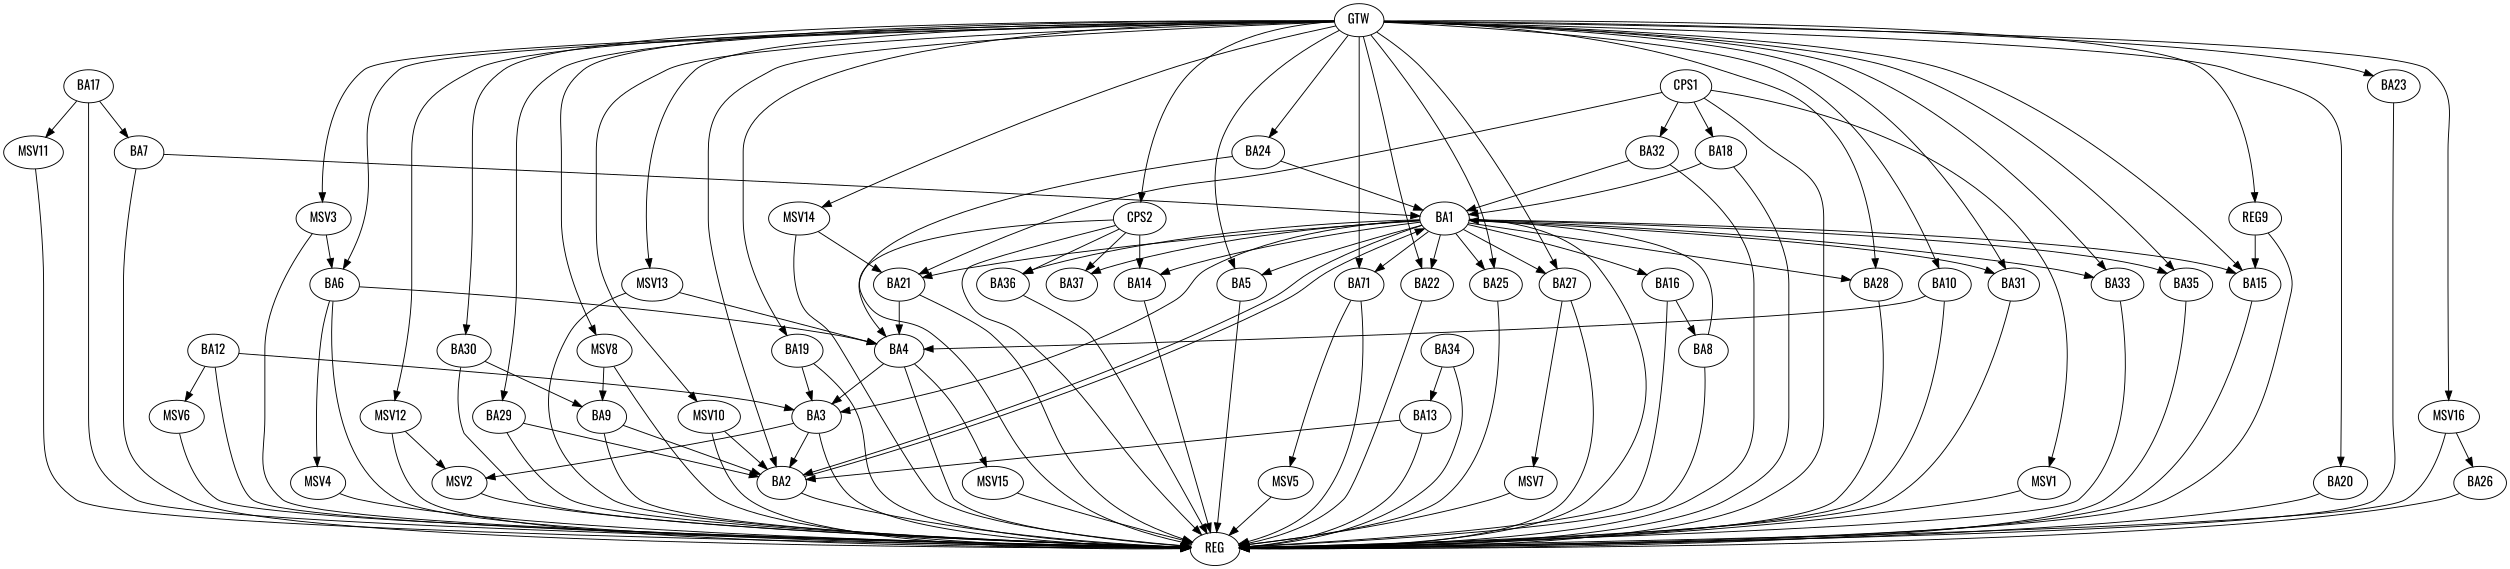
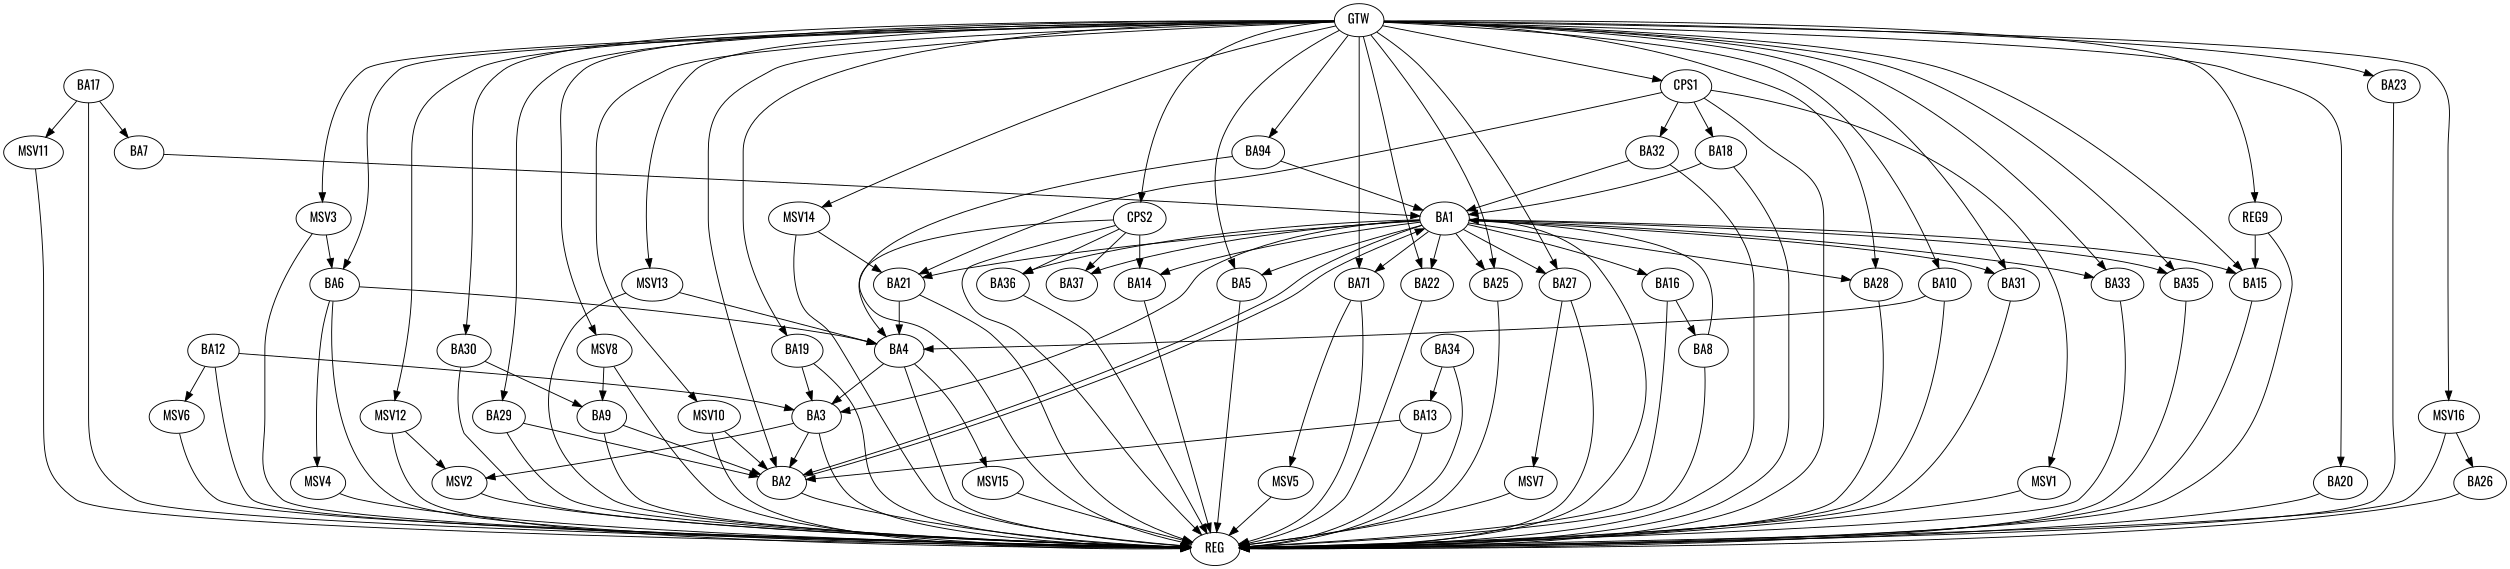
  strict digraph {
    fontname=Oswald
    node [fontname=Oswald]
    edge [fontname=Oswald]
    n1 [label=BA1]
    n2 [label=BA2]
    n3 [label=BA3]
    n4 [label=BA5]
    n5 [label=BA71]
    n6 [label=BA14]
    n7 [label=BA15]
    n8 [label=BA16]
    n9 [label=BA21]
    n10 [label=BA22]
    n11 [label=BA25]
    n12 [label=BA27]
    n13 [label=BA28]
    n14 [label=BA31]
    n15 [label=BA33]
    n16 [label=BA35]
    n17 [label=BA36]
    n18 [label=BA37]
    n19 [label=REG]
    n20 [label=MSV2]
    n21 [label=MSV5]
    n22 [label=BA8]
    n23 [label=BA4]
    n24 [label=MSV7]
    n25 [label=MSV15]
    n26 [label=BA6]
    n27 [label=MSV4]
    n28 [label=BA7]
    n29 [label=BA9]
    n30 [label=BA10]
    n31 [label=BA12]
    n32 [label=MSV6]
    n33 [label=BA13]
    n34 [label=BA17]
    n35 [label=MSV11]
    n36 [label=BA18]
    n37 [label=BA19]
    n38 [label=BA20]
    n39 [label=BA23]
-   n40 [label=BA24]
+   n40 [label=BA94]
    n41 [label=BA26]
    n42 [label=BA29]
    n43 [label=BA30]
    n44 [label=BA32]
    n45 [label=BA34]
    n46 [label=CPS1]
    n47 [label=MSV1]
    n48 [label=CPS2]
    n49 [label=GTW]
    n50 [label=MSV3]
    n51 [label=MSV8]
    n52 [label=REG9]
    n53 [label=MSV10]
    n54 [label=MSV12]
    n55 [label=MSV13]
    n56 [label=MSV14]
    n57 [label=MSV16]
    n1 -> n2
    n1 -> n3
    n1 -> n4
    n1 -> n5
    n1 -> n6
    n1 -> n7
    n1 -> n8
    n1 -> n9
    n1 -> n10
    n1 -> n11
    n1 -> n12
    n1 -> n13
    n1 -> n14
    n1 -> n15
    n1 -> n16
    n1 -> n17
    n1 -> n18
    n1 -> n19
    n2 -> n1
    n2 -> n19
    n3 -> n2
    n3 -> n19
    n3 -> n20
    n4 -> n19
    n5 -> n19
    n5 -> n21
    n6 -> n19
    n7 -> n19
    n8 -> n19
    n8 -> n22
    n9 -> n19
    n9 -> n23
    n10 -> n19
    n11 -> n19
    n12 -> n19
    n12 -> n24
    n13 -> n19
    n14 -> n19
    n15 -> n19
    n16 -> n19
    n17 -> n19
    n20 -> n19
    n21 -> n19
    n22 -> n1
    n22 -> n19
    n23 -> n3
    n23 -> n19
    n23 -> n25
    n24 -> n19
    n25 -> n19
    n26 -> n19
    n26 -> n23
    n26 -> n27
    n27 -> n19
    n28 -> n1
-   n28 -> n19
    n29 -> n2
    n29 -> n19
    n30 -> n19
    n30 -> n23
    n31 -> n3
    n31 -> n19
    n31 -> n32
    n32 -> n19
    n33 -> n2
    n33 -> n19
    n34 -> n19
    n34 -> n28
    n34 -> n35
    n35 -> n19
    n36 -> n1
    n36 -> n19
    n37 -> n3
    n37 -> n19
    n38 -> n19
    n39 -> n19
    n40 -> n1
    n40 -> n19
    n41 -> n19
    n42 -> n2
    n42 -> n19
    n43 -> n19
    n43 -> n29
    n44 -> n1
    n44 -> n19
    n45 -> n19
    n45 -> n33
    n46 -> n9
    n46 -> n19
    n46 -> n36
    n46 -> n44
    n46 -> n47
    n47 -> n19
    n48 -> n6
    n48 -> n17
    n48 -> n18
    n48 -> n19
    n48 -> n23
    n49 -> n2
    n49 -> n4
    n49 -> n5
    n49 -> n7
    n49 -> n10
    n49 -> n11
    n49 -> n12
    n49 -> n13
    n49 -> n14
    n49 -> n15
    n49 -> n16
    n49 -> n26
    n49 -> n30
    n49 -> n37
    n49 -> n38
    n49 -> n39
    n49 -> n40
    n49 -> n42
    n49 -> n43
+   n49 -> n46
    n49 -> n48
    n49 -> n50
    n49 -> n51
    n49 -> n52
    n49 -> n53
    n49 -> n54
    n49 -> n55
    n49 -> n56
    n49 -> n57
    n50 -> n19
    n50 -> n26
    n51 -> n19
    n51 -> n29
    n52 -> n7
    n52 -> n19
    n53 -> n2
    n53 -> n19
    n54 -> n19
    n54 -> n20
    n55 -> n19
    n55 -> n23
    n56 -> n9
    n56 -> n19
    n57 -> n19
    n57 -> n41
  }
